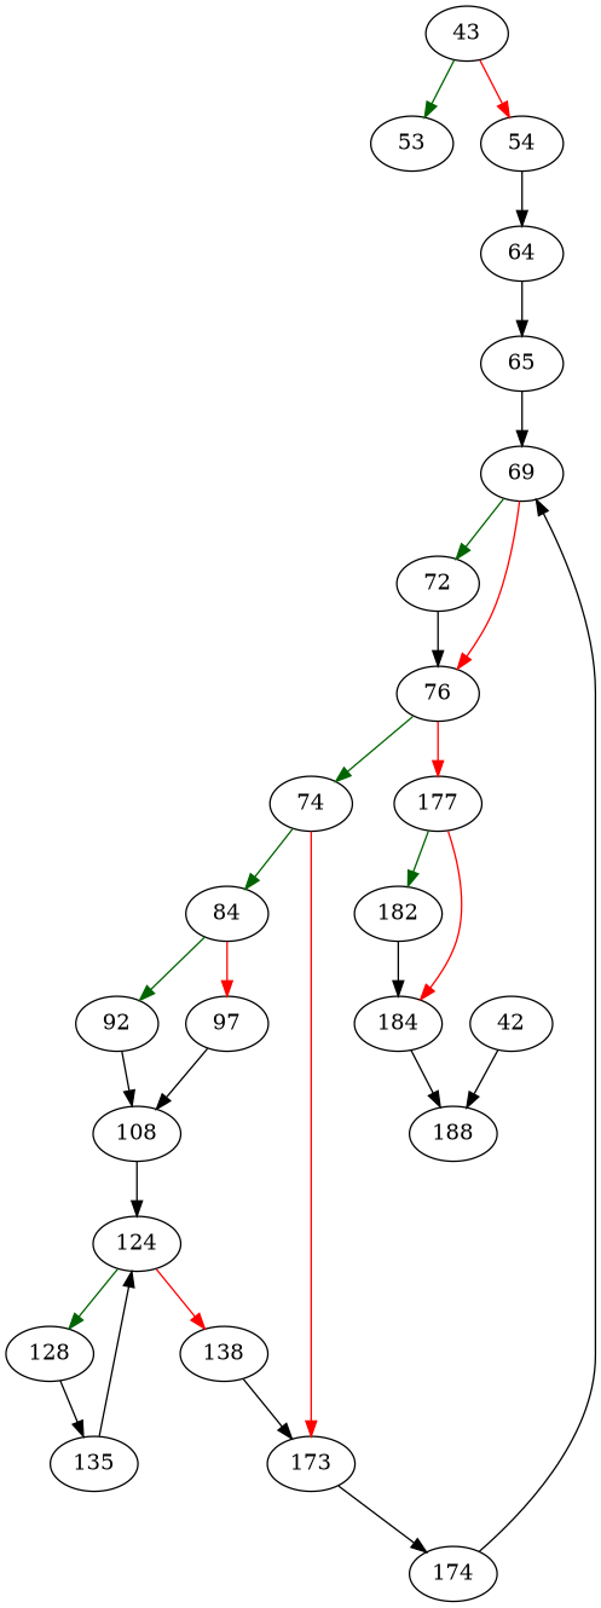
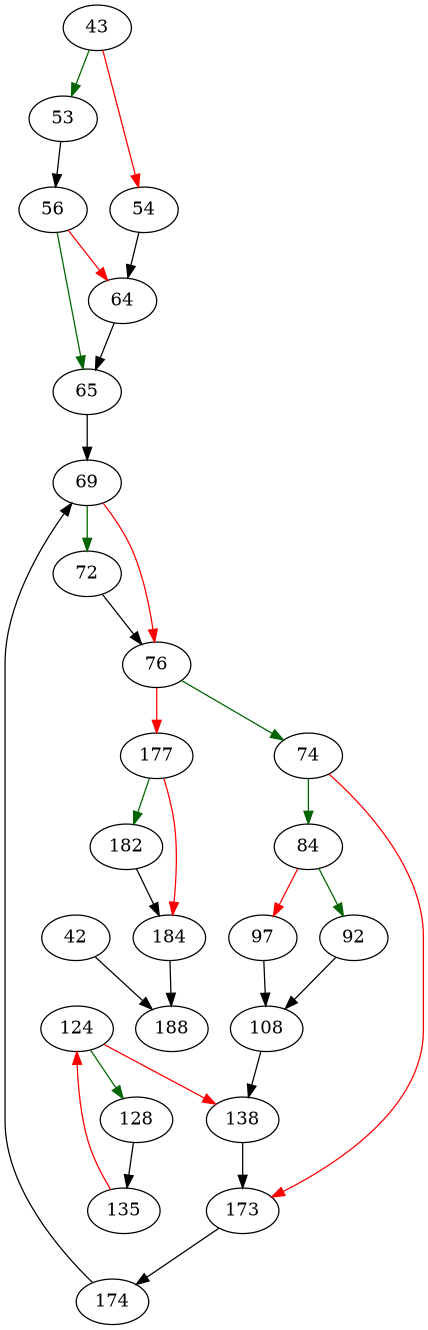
  strict digraph {
    43
    53
    54
    42
    188
+   56
    64
    65
    69
    72
    76
    n12 [label=74]
    177
    84
    173
    182
    184
    92
    97
    174
    108
    124
    128
    138
    135
    43 -> 53 [color=darkgreen cond=true]
    43 -> 54 [color=red cond=false]
+   53 -> 56
    54 -> 64
    42 -> 188
+   56 -> 64 [color=red cond=false]
+   56 -> 65 [color=darkgreen cond=true]
    64 -> 65
    65 -> 69
    69 -> 72 [color=darkgreen cond=true]
    69 -> 76 [color=red cond=false]
    72 -> 76
    76 -> n12 [color=darkgreen cond=true]
    76 -> 177 [color=red cond=false]
    n12 -> 84 [color=darkgreen cond=true]
    n12 -> 173 [color=red cond=false]
    177 -> 182 [color=darkgreen cond=true]
    177 -> 184 [color=red cond=false]
    84 -> 92 [color=darkgreen cond=true]
    84 -> 97 [color=red cond=false]
    173 -> 174
    182 -> 184
    184 -> 188
    92 -> 108
    97 -> 108
    174 -> 69
-   108 -> 124
+   108 -> 138
    124 -> 128 [color=darkgreen cond=true]
    124 -> 138 [color=red cond=false]
    128 -> 135
    138 -> 173
-   135 -> 124
+   135 -> 124 [color=red]
  }
